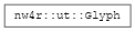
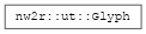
  digraph {
    rankdir=LR
-   n1 [color=grey40 fillcolor=white fontname=FreeMono fontsize=10 height=0.2 label="nw4r::ut::Glyph" shape=box style=filled width=0.4]
+   n1 [color=grey40 fillcolor=white fontname=FreeMono fontsize=10 height=0.2 label="nw2r::ut::Glyph" shape=box style=filled width=0.4]
  }
